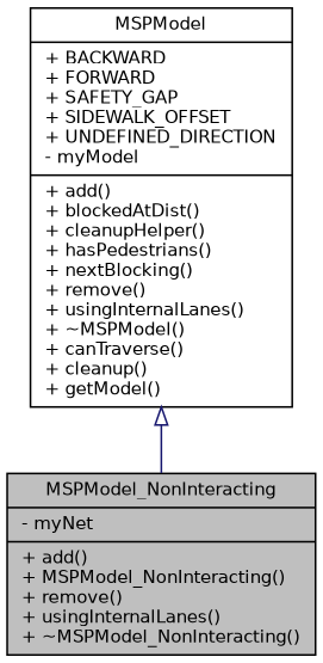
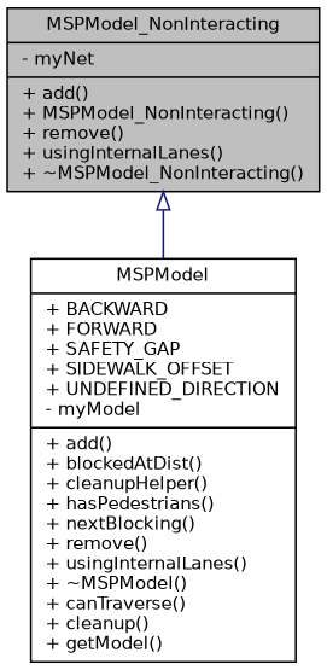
  digraph {
    node [color=black fontname=Helvetica fontsize=10 shape=record style=filled]
    n1 [fillcolor=grey75 fontcolor=black height=0.2 label="{MSPModel_NonInteracting\n|- myNet\l|+ add()\l+ MSPModel_NonInteracting()\l+ remove()\l+ usingInternalLanes()\l+ ~MSPModel_NonInteracting()\l}" width=0.4]
    n2 [fillcolor=white height=0.2 label="{MSPModel\n|+ BACKWARD\l+ FORWARD\l+ SAFETY_GAP\l+ SIDEWALK_OFFSET\l+ UNDEFINED_DIRECTION\l- myModel\l|+ add()\l+ blockedAtDist()\l+ cleanupHelper()\l+ hasPedestrians()\l+ nextBlocking()\l+ remove()\l+ usingInternalLanes()\l+ ~MSPModel()\l+ canTraverse()\l+ cleanup()\l+ getModel()\l}" width=0.4]
-   n2 -> n1 [arrowtail=onormal color=midnightblue dir=back fontname=Helvetica fontsize=10 labelfontname=Helvetica labelfontsize=10 style=solid]
+   n1 -> n2 [arrowtail=onormal color=midnightblue dir=back fontname=Helvetica fontsize=10 labelfontname=Helvetica labelfontsize=10 style=solid]
  }
